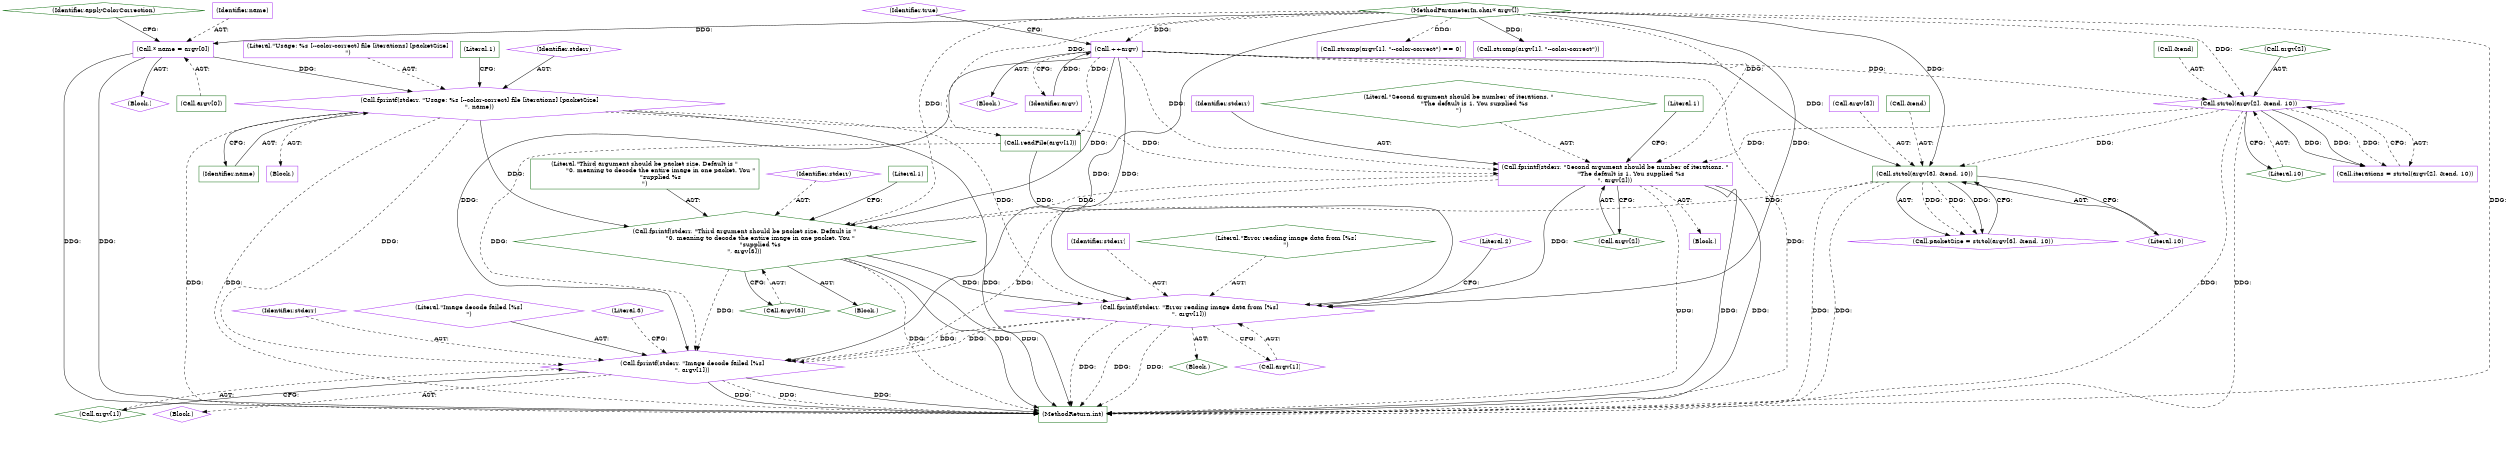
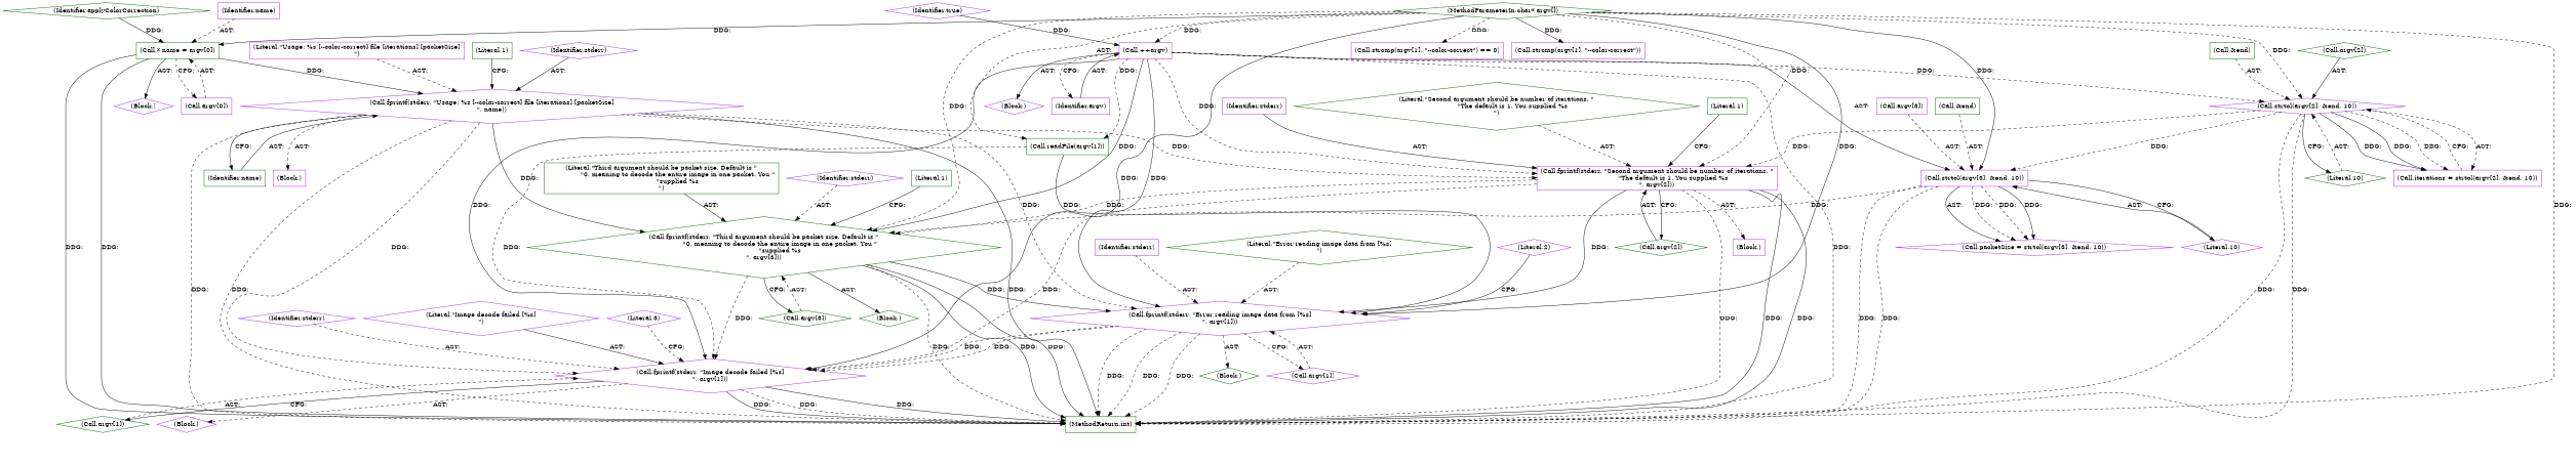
  digraph {
    node [color=purple shape=diamond]
    edge [style=dashed]
    n1 [color=darkgreen label="(Call,fprintf(stderr, \"Third argument should be packet size. Default is \"\n                \"0, meaning to decode the entire image in one packet. You \"\n                \"supplied %s\n\", argv[3]))"]
    n2 [label="(Call,fprintf(stderr, \"Error reading image data from [%s]\n\", argv[1]))"]
    n3 [label="(Call,fprintf(stderr, \"Image decode failed [%s]\n\", argv[1]))"]
    n4 [color=darkgreen label="(Call,argv[3])"]
    n5 [color=darkgreen label="(Block,)"]
    n6 [color=darkgreen label="(MethodReturn,int)" shape=box]
    n7 [color=darkgreen label="(Block,)"]
    n8 [label="(Call,argv[1])"]
    n9 [label="(Block,)"]
    n10 [color=darkgreen label="(Call,argv[1])"]
    n11 [label="(Call,fprintf(stderr, \"Second argument should be number of iterations. \"\n                \"The default is 1. You supplied %s\n\", argv[2]))" shape=box]
    n12 [color=darkgreen label="(Call,argv[2])"]
    n13 [label="(Block,)" shape=box]
    n14 [label="(Call,fprintf(stderr, \"Usage: %s [--color-correct] file [iterations] [packetSize]\n\", name))"]
    n15 [label="(Block,)" shape=box]
    n16 [color=darkgreen label="(Identifier,name)" shape=box]
-   n17 [label="(Call,* name = argv[0])" shape=box]
+   n17 [color=darkgreen label="(Call,* name = argv[0])" shape=box]
    n18 [label="(Block,)"]
-   n19 [color=darkgreen label="(Call,argv[0])" shape=box]
+   n19 [label="(Call,argv[0])" shape=box]
    n20 [color=darkgreen label="(MethodParameterIn,char* argv[])"]
    n21 [label="(Call,strtol(argv[2], &end, 10))"]
    n22 [label="(Call,++argv)" shape=box]
-   n23 [color=darkgreen label="(Call,strtol(argv[3], &end, 10))" shape=box]
+   n23 [label="(Call,strtol(argv[3], &end, 10))" shape=box]
    n24 [label="(Call,strcmp(argv[1], \"--color-correct\") == 0)" shape=box]
    n25 [color=darkgreen label="(Call,readFile(argv[1]))" shape=box]
    n26 [label="(Call,strcmp(argv[1], \"--color-correct\"))" shape=box]
    n27 [label="(Call,iterations = strtol(argv[2], &end, 10))" shape=box]
    n28 [color=darkgreen label="(Literal,10)"]
    n29 [label="(Block,)"]
    n30 [label="(Identifier,argv)" shape=box]
    n31 [label="(Call,packetSize = strtol(argv[3], &end, 10))"]
    n32 [label="(Literal,10)"]
    n33 [label="(Identifier,stderr)"]
    n34 [color=darkgreen label="(Identifier,applyColorCorrection)"]
    n35 [label="(Identifier,stderr)"]
    n36 [color=darkgreen label="(Literal,1)" shape=box]
    n37 [label="(Call,argv[3])" shape=box]
    n38 [color=darkgreen label="(Call,argv[2])"]
    n39 [label="(Literal,\"Image decode failed [%s]\n\")"]
    n40 [color=darkgreen label="(Literal,\"Third argument should be packet size. Default is \"\n                \"0, meaning to decode the entire image in one packet. You \"\n                \"supplied %s\n\")" shape=box]
    n41 [label="(Identifier,name)" shape=box]
    n42 [label="(Literal,\"Usage: %s [--color-correct] file [iterations] [packetSize]\n\")" shape=box]
    n43 [color=darkgreen label="(Literal,\"Error reading image data from [%s]\n\")"]
    n44 [label="(Literal,2)"]
    n45 [color=darkgreen label="(Call,&end)" shape=box]
    n46 [label="(Identifier,stderr)" shape=box]
    n47 [label="(Literal,3)"]
    n48 [label="(Identifier,stderr)" shape=box]
    n49 [label="(Identifier,stderr)"]
    n50 [color=darkgreen label="(Literal,1)" shape=box]
    n51 [color=darkgreen label="(Literal,1)" shape=box]
    n52 [color=darkgreen label="(Literal,\"Second argument should be number of iterations. \"\n                \"The default is 1. You supplied %s\n\")"]
    n53 [color=darkgreen label="(Call,&end)" shape=box]
    n54 [label="(Identifier,true)"]
    n1 -> n2 [label="DDG: " style=solid]
    n1 -> n3 [label="DDG: "]
    n1 -> n4 [label="CFG: " style=solid]
    n1 -> n5 [label="AST: " style=solid]
    n1 -> n6 [label="DDG: "]
    n1 -> n6 [label="DDG: " style=solid]
    n1 -> n6 [label="DDG: " style=solid]
    n2 -> n3 [label="DDG: "]
    n2 -> n3 [label="DDG: "]
    n2 -> n6 [label="DDG: "]
    n2 -> n6 [label="DDG: "]
    n2 -> n6 [label="DDG: "]
    n2 -> n7 [label="AST: "]
    n2 -> n8 [label="CFG: "]
    n3 -> n6 [label="DDG: "]
    n3 -> n6 [label="DDG: " style=solid]
    n3 -> n6 [label="DDG: " style=solid]
    n3 -> n9 [label="AST: "]
    n3 -> n10 [label="CFG: " style=solid]
    n4 -> n1 [label="AST: "]
    n8 -> n2 [label="AST: "]
    n10 -> n3 [label="AST: "]
    n11 -> n1 [label="DDG: "]
    n11 -> n2 [label="DDG: " style=solid]
    n11 -> n3 [label="DDG: "]
    n11 -> n6 [label="DDG: "]
    n11 -> n6 [label="DDG: " style=solid]
    n11 -> n6 [label="DDG: " style=solid]
    n11 -> n12 [label="CFG: " style=solid]
    n11 -> n13 [label="AST: "]
    n12 -> n11 [label="AST: " style=solid]
    n14 -> n1 [label="DDG: " style=solid]
    n14 -> n2 [label="DDG: "]
    n14 -> n3 [label="DDG: "]
    n14 -> n6 [label="DDG: "]
    n14 -> n6 [label="DDG: "]
    n14 -> n6 [label="DDG: " style=solid]
    n14 -> n11 [label="DDG: "]
    n14 -> n15 [label="AST: "]
    n14 -> n16 [label="CFG: " style=solid]
    n16 -> n14 [label="AST: " style=solid]
    n17 -> n6 [label="DDG: " style=solid]
    n17 -> n6 [label="DDG: " style=solid]
    n17 -> n14 [label="DDG: " style=solid]
    n17 -> n18 [label="AST: " style=solid]
+   n17 -> n19 [label="CFG: "]
    n19 -> n17 [label="AST: "]
    n20 -> n1 [label="DDG: "]
    n20 -> n2 [label="DDG: " style=solid]
    n20 -> n3 [label="DDG: " style=solid]
    n20 -> n6 [label="DDG: "]
    n20 -> n11 [label="DDG: "]
    n20 -> n17 [label="DDG: " style=solid]
    n20 -> n21 [label="DDG: "]
    n20 -> n22 [label="DDG: "]
    n20 -> n23 [label="DDG: " style=solid]
    n20 -> n24 [label="DDG: "]
-   n20 -> n25 [label="DDG: "]
+   n20 -> n25 [label="AST: "]
    n20 -> n26 [label="DDG: " style=solid]
    n21 -> n6 [label="DDG: "]
    n21 -> n6 [label="DDG: "]
    n21 -> n11 [label="DDG: "]
    n21 -> n23 [label="DDG: "]
    n21 -> n27 [label="AST: "]
    n21 -> n27 [label="DDG: " style=solid]
    n21 -> n27 [label="DDG: " style=solid]
    n21 -> n27 [label="DDG: "]
    n21 -> n28 [label="CFG: " style=solid]
    n22 -> n1 [label="DDG: " style=solid]
    n22 -> n2 [label="DDG: " style=solid]
    n22 -> n3 [label="DDG: " style=solid]
    n22 -> n6 [label="DDG: "]
    n22 -> n11 [label="DDG: "]
    n22 -> n21 [label="DDG: "]
-   n22 -> n23 [label="DDG: " style=solid]
+   n22 -> n23 [label="AST: " style=solid]
    n22 -> n25 [label="DDG: "]
    n22 -> n29 [label="AST: " style=solid]
    n22 -> n30 [label="CFG: "]
    n23 -> n1 [label="DDG: "]
    n23 -> n6 [label="DDG: "]
    n23 -> n6 [label="DDG: "]
    n23 -> n31 [label="AST: " style=solid]
    n23 -> n31 [label="DDG: "]
    n23 -> n31 [label="DDG: "]
    n23 -> n31 [label="DDG: " style=solid]
    n23 -> n32 [label="CFG: " style=solid]
    n25 -> n2 [label="DDG: " style=solid]
    n25 -> n3 [label="DDG: "]
    n27 -> n21 [label="CFG: "]
    n28 -> n21 [label="AST: "]
-   n30 -> n22 [label="DDG: " style=solid]
-   n31 -> n23 [label="CFG: " style=solid]
+   n30 -> n22 [label="AST: " style=solid]
    n32 -> n23 [label="AST: " style=solid]
    n33 -> n14 [label="AST: " style=solid]
-   n34 -> n17 [label="CFG: " style=solid]
+   n34 -> n17 [label="DDG: " style=solid]
    n35 -> n3 [label="AST: "]
    n36 -> n11 [label="CFG: " style=solid]
    n37 -> n23 [label="AST: "]
    n38 -> n21 [label="AST: " style=solid]
    n39 -> n3 [label="AST: " style=solid]
    n40 -> n1 [label="AST: " style=solid]
    n41 -> n17 [label="AST: "]
    n42 -> n14 [label="AST: "]
    n43 -> n2 [label="AST: "]
    n44 -> n2 [label="CFG: " style=solid]
    n45 -> n23 [label="AST: "]
    n46 -> n11 [label="AST: " style=solid]
    n47 -> n3 [label="CFG: "]
    n48 -> n2 [label="AST: "]
    n49 -> n1 [label="AST: "]
    n50 -> n14 [label="CFG: " style=solid]
    n51 -> n1 [label="CFG: " style=solid]
    n52 -> n11 [label="AST: "]
    n53 -> n21 [label="AST: "]
-   n54 -> n22 [label="CFG: " style=solid]
+   n54 -> n22 [label="DDG: " style=solid]
  }
